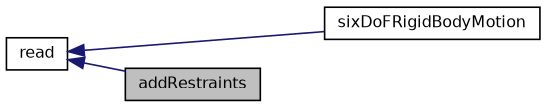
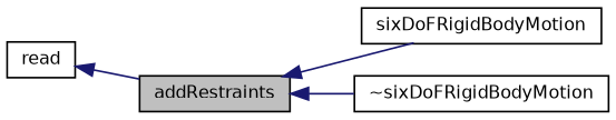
  digraph {
    rankdir=LR
    node [color=black fontname=Helvetica fontsize=10 shape=record]
    edge [color=midnightblue dir=back fontname=Helvetica fontsize=10 labelfontname=Helvetica labelfontsize=10 style=solid]
    n1 [fillcolor=grey75 fontcolor=black height=0.2 label=addRestraints style=filled width=0.4]
    n2 [height=0.2 label=sixDoFRigidBodyMotion width=0.4]
+   n3 [height=0.2 label="~sixDoFRigidBodyMotion" width=0.4]
    n4 [height=0.2 label=read width=0.4]
-   n4 -> n2
+   n1 -> n2
+   n1 -> n3
    n4 -> n1
  }
